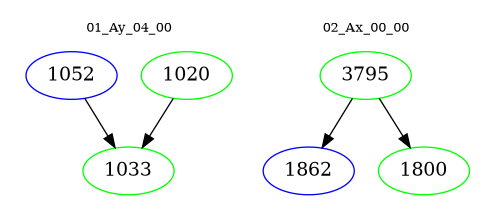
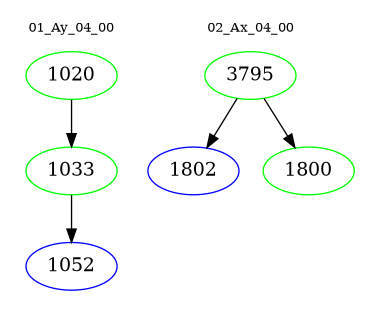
  digraph {
    node [color=green]
    edge [color=black]
    n1 [label=1033]
    n2 [label=1020]
    n3 [color=blue label=1052]
    n4 [label=3795]
-   n5 [color=blue label=1862]
+   n5 [color=blue label=1802]
    n6 [label=1800]
    subgraph cluster_1 {
      color=white
      fontsize=10
      label="01_Ay_04_00"
      n1
      n2
      n3
    }
    subgraph cluster_2 {
      color=white
      fontsize=10
-     label="02_Ax_00_00"
+     label="02_Ax_04_00"
      n4
      n5
      n6
    }
-   n3 -> n1
+   n1 -> n3
    n2 -> n1
    n4 -> n5
    n4 -> n6
  }
